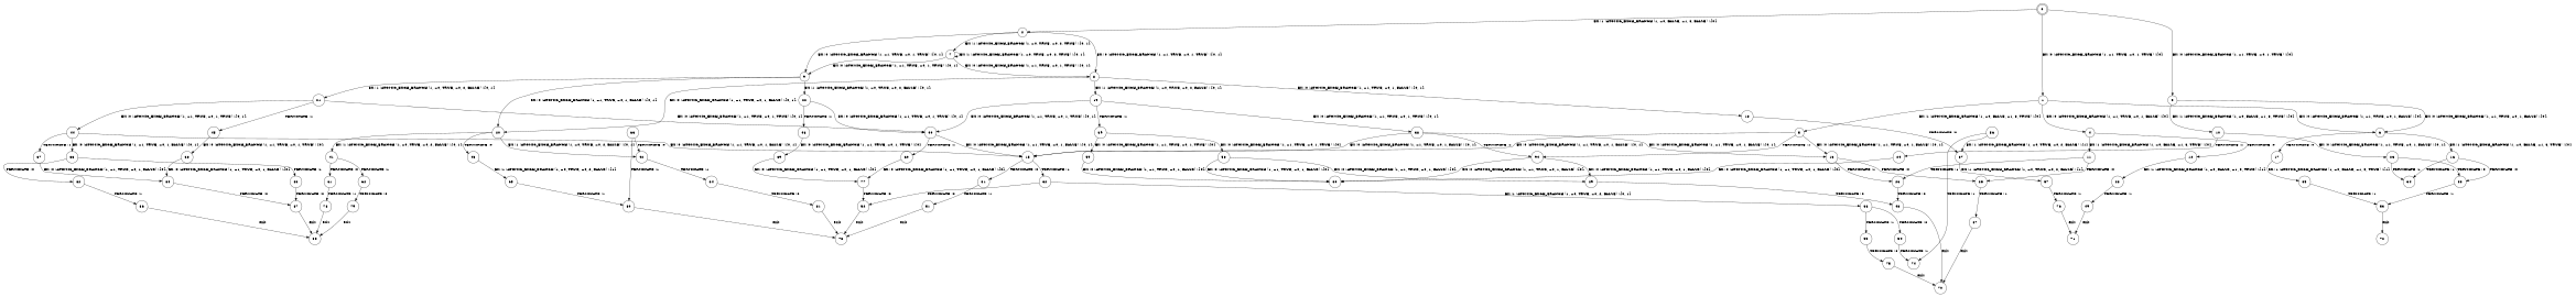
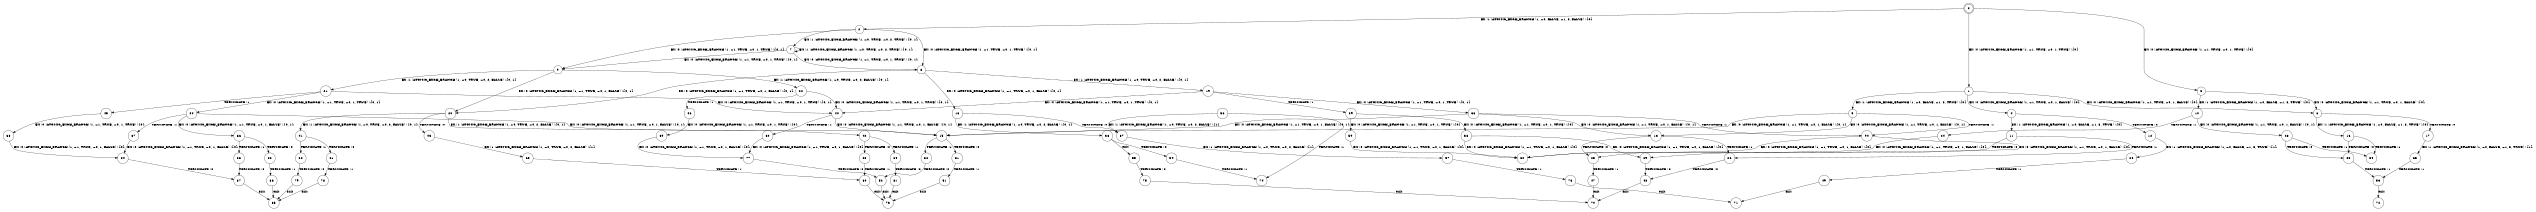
  digraph {
    node [shape=circle]
    0 [peripheries=2]
    1
    2
    3
    4
    5
    6
    7
    8
    9
    10
    11
    12
    13
    n15 [label=94]
    15
    16
    17
    18
    19
    20
    21
    22
    23
    24
    25
    26
    28
    29
    30
    31
    32
    33
    34
    35
    36
    37
    38
    39
    40
    41
    42
    43
    44
    45
    46
    47
    48
    49
    51
    52
    53
    54
    55
    57
    58
    59
    60
    61
    62
    63
    64
    65
    66
    67
    68
    69
    70
    71
    73
    72
    74
    75
    56
    76
    77
    78
    79
    80
    81
    82
    83
    84
    85
    86
    87
    0 -> 1 [label="EX !0 !ATOMIC_EXCH_BRANCH (1, +1, TRUE, +0, 1, TRUE) !{0}"]
    0 -> 2 [label="EX !1 !ATOMIC_EXCH_BRANCH (1, +0, FALSE, +1, 3, FALSE) !{0}"]
    0 -> 3 [label="EX !0 !ATOMIC_EXCH_BRANCH (1, +1, TRUE, +0, 1, TRUE) !{0}"]
    1 -> 4 [label="EX !0 !ATOMIC_EXCH_BRANCH (1, +1, TRUE, +0, 1, FALSE) !{0}"]
    1 -> 5 [label="EX !1 !ATOMIC_EXCH_BRANCH (1, +0, FALSE, +1, 3, TRUE) !{0}"]
    1 -> 6 [label="EX !0 !ATOMIC_EXCH_BRANCH (1, +1, TRUE, +0, 1, FALSE) !{0}"]
    2 -> 7 [label="EX !1 !ATOMIC_EXCH_BRANCH (1, +0, TRUE, +0, 2, TRUE) !{0, 1}"]
    2 -> 8 [label="EX !0 !ATOMIC_EXCH_BRANCH (1, +1, TRUE, +0, 1, TRUE) !{0, 1}"]
    2 -> 9 [label="EX !0 !ATOMIC_EXCH_BRANCH (1, +1, TRUE, +0, 1, TRUE) !{0, 1}"]
    3 -> 6 [label="EX !0 !ATOMIC_EXCH_BRANCH (1, +1, TRUE, +0, 1, FALSE) !{0}"]
    3 -> 10 [label="EX !1 !ATOMIC_EXCH_BRANCH (1, +0, FALSE, +1, 3, TRUE) !{0}"]
    4 -> 11 [label="EX !1 !ATOMIC_EXCH_BRANCH (1, +0, FALSE, +1, 3, TRUE) !{0}"]
    4 -> 12 [label="TERMINATE !0"]
    5 -> 13 [label="EX !0 !ATOMIC_EXCH_BRANCH (1, +1, TRUE, +0, 1, FALSE) !{0, 1}"]
    5 -> n15 [label="TERMINATE !1"]
    5 -> 15 [label="EX !0 !ATOMIC_EXCH_BRANCH (1, +1, TRUE, +0, 1, FALSE) !{0, 1}"]
    6 -> 16 [label="EX !1 !ATOMIC_EXCH_BRANCH (1, +0, FALSE, +1, 3, TRUE) !{0}"]
    6 -> 17 [label="TERMINATE !0"]
    7 -> 7 [label="EX !1 !ATOMIC_EXCH_BRANCH (1, +0, TRUE, +0, 2, TRUE) !{0, 1}"]
    7 -> 8 [label="EX !0 !ATOMIC_EXCH_BRANCH (1, +1, TRUE, +0, 1, TRUE) !{0, 1}"]
    7 -> 9 [label="EX !0 !ATOMIC_EXCH_BRANCH (1, +1, TRUE, +0, 1, TRUE) !{0, 1}"]
    8 -> 18 [label="EX !0 !ATOMIC_EXCH_BRANCH (1, +1, TRUE, +0, 1, FALSE) !{0, 1}"]
    8 -> 19 [label="EX !1 !ATOMIC_EXCH_BRANCH (1, +0, TRUE, +0, 2, FALSE) !{0, 1}"]
    8 -> 20 [label="EX !0 !ATOMIC_EXCH_BRANCH (1, +1, TRUE, +0, 1, FALSE) !{0, 1}"]
    9 -> 20 [label="EX !0 !ATOMIC_EXCH_BRANCH (1, +1, TRUE, +0, 1, FALSE) !{0, 1}"]
    9 -> 21 [label="EX !1 !ATOMIC_EXCH_BRANCH (1, +0, TRUE, +0, 2, FALSE) !{0, 1}"]
    9 -> 22 [label="EX !1 !ATOMIC_EXCH_BRANCH (1, +0, TRUE, +0, 2, FALSE) !{0, 1}"]
    10 -> 23 [label="EX !0 !ATOMIC_EXCH_BRANCH (1, +1, TRUE, +0, 1, FALSE) !{0, 1}"]
    10 -> 24 [label="TERMINATE !1"]
    11 -> 25 [label="TERMINATE !0"]
    11 -> 26 [label="TERMINATE !1"]
    12 -> 28 [label="EX !1 !ATOMIC_EXCH_BRANCH (1, +0, FALSE, +1, 3, TRUE) !{1}"]
    13 -> 25 [label="TERMINATE !0"]
    13 -> 26 [label="TERMINATE !1"]
    n15 -> 29 [label="EX !0 !ATOMIC_EXCH_BRANCH (1, +1, TRUE, +0, 1, FALSE) !{0}"]
    n15 -> 30 [label="EX !0 !ATOMIC_EXCH_BRANCH (1, +1, TRUE, +0, 1, FALSE) !{0}"]
    15 -> 31 [label="TERMINATE !0"]
    15 -> 32 [label="TERMINATE !1"]
    16 -> 33 [label="TERMINATE !0"]
    16 -> 34 [label="TERMINATE !1"]
    17 -> 35 [label="EX !1 !ATOMIC_EXCH_BRANCH (1, +0, FALSE, +1, 3, TRUE) !{1}"]
-   32 -> 36 [label="EX !1 !ATOMIC_EXCH_BRANCH (1, +0, TRUE, +0, 2, FALSE) !{0, 1}"]
+   18 -> 36 [label="EX !1 !ATOMIC_EXCH_BRANCH (1, +0, TRUE, +0, 2, FALSE) !{0, 1}"]
    18 -> 37 [label="TERMINATE !0"]
    19 -> 38 [label="EX !0 !ATOMIC_EXCH_BRANCH (1, +1, TRUE, +0, 1, TRUE) !{0, 1}"]
    19 -> 39 [label="TERMINATE !1"]
    19 -> 40 [label="EX !0 !ATOMIC_EXCH_BRANCH (1, +1, TRUE, +0, 1, TRUE) !{0, 1}"]
    20 -> 41 [label="EX !1 !ATOMIC_EXCH_BRANCH (1, +0, TRUE, +0, 2, FALSE) !{0, 1}"]
    20 -> 42 [label="EX !1 !ATOMIC_EXCH_BRANCH (1, +0, TRUE, +0, 2, FALSE) !{0, 1}"]
    20 -> 43 [label="TERMINATE !0"]
    21 -> 40 [label="EX !0 !ATOMIC_EXCH_BRANCH (1, +1, TRUE, +0, 1, TRUE) !{0, 1}"]
    21 -> 44 [label="EX !0 !ATOMIC_EXCH_BRANCH (1, +1, TRUE, +0, 1, TRUE) !{0, 1}"]
    21 -> 45 [label="TERMINATE !1"]
    22 -> 40 [label="EX !0 !ATOMIC_EXCH_BRANCH (1, +1, TRUE, +0, 1, TRUE) !{0, 1}"]
    22 -> 46 [label="TERMINATE !1"]
    23 -> 33 [label="TERMINATE !0"]
    23 -> 34 [label="TERMINATE !1"]
    24 -> 30 [label="EX !0 !ATOMIC_EXCH_BRANCH (1, +1, TRUE, +0, 1, FALSE) !{0}"]
    25 -> 47 [label="TERMINATE !1"]
    26 -> 48 [label="TERMINATE !0"]
    28 -> 49 [label="TERMINATE !1"]
    29 -> 48 [label="TERMINATE !0"]
    31 -> 51 [label="TERMINATE !1"]
    32 -> 52 [label="TERMINATE !0"]
    33 -> 53 [label="TERMINATE !1"]
    35 -> 53 [label="TERMINATE !1"]
    36 -> 54 [label="TERMINATE !0"]
-   36 -> 55 [label="TERMINATE !1"]
+   36 -> 55 [label=exit]
    37 -> 57 [label="EX !1 !ATOMIC_EXCH_BRANCH (1, +0, TRUE, +0, 2, FALSE) !{1}"]
    38 -> 13 [label="EX !0 !ATOMIC_EXCH_BRANCH (1, +1, TRUE, +0, 1, FALSE) !{0, 1}"]
    38 -> n15 [label="TERMINATE !1"]
    38 -> 15 [label="EX !0 !ATOMIC_EXCH_BRANCH (1, +1, TRUE, +0, 1, FALSE) !{0, 1}"]
    39 -> 58 [label="EX !0 !ATOMIC_EXCH_BRANCH (1, +1, TRUE, +0, 1, TRUE) !{0}"]
    39 -> 59 [label="EX !0 !ATOMIC_EXCH_BRANCH (1, +1, TRUE, +0, 1, TRUE) !{0}"]
    40 -> 15 [label="EX !0 !ATOMIC_EXCH_BRANCH (1, +1, TRUE, +0, 1, FALSE) !{0, 1}"]
    40 -> 60 [label="TERMINATE !1"]
    41 -> 61 [label="TERMINATE !0"]
    41 -> 62 [label="TERMINATE !1"]
-   63 -> 42 [label="TERMINATE !0"]
+   42 -> 63 [label="TERMINATE !0"]
    42 -> 64 [label="TERMINATE !1"]
    43 -> 65 [label="EX !1 !ATOMIC_EXCH_BRANCH (1, +0, TRUE, +0, 2, FALSE) !{1}"]
    44 -> 15 [label="EX !0 !ATOMIC_EXCH_BRANCH (1, +1, TRUE, +0, 1, FALSE) !{0, 1}"]
    44 -> 66 [label="EX !0 !ATOMIC_EXCH_BRANCH (1, +1, TRUE, +0, 1, FALSE) !{0, 1}"]
    44 -> 67 [label="TERMINATE !1"]
    45 -> 68 [label="EX !0 !ATOMIC_EXCH_BRANCH (1, +1, TRUE, +0, 1, TRUE) !{0}"]
    46 -> 69 [label="EX !0 !ATOMIC_EXCH_BRANCH (1, +1, TRUE, +0, 1, TRUE) !{0}"]
    47 -> 70 [label=exit]
    48 -> 70 [label=exit]
    49 -> 71 [label=exit]
    51 -> 73 [label=exit]
    52 -> 73 [label=exit]
    53 -> 72 [label=exit]
    54 -> 74 [label="TERMINATE !1"]
    55 -> 75 [label="TERMINATE !0"]
    57 -> 76 [label="TERMINATE !1"]
    58 -> 29 [label="EX !0 !ATOMIC_EXCH_BRANCH (1, +1, TRUE, +0, 1, FALSE) !{0}"]
    58 -> 30 [label="EX !0 !ATOMIC_EXCH_BRANCH (1, +1, TRUE, +0, 1, FALSE) !{0}"]
    59 -> 30 [label="EX !0 !ATOMIC_EXCH_BRANCH (1, +1, TRUE, +0, 1, FALSE) !{0}"]
    60 -> 77 [label="EX !0 !ATOMIC_EXCH_BRANCH (1, +1, TRUE, +0, 1, FALSE) !{0}"]
    61 -> 78 [label="TERMINATE !1"]
    62 -> 79 [label="TERMINATE !0"]
    63 -> 80 [label="TERMINATE !1"]
    64 -> 81 [label="TERMINATE !0"]
    65 -> 80 [label="TERMINATE !1"]
    66 -> 82 [label="TERMINATE !0"]
    66 -> 83 [label="TERMINATE !1"]
    67 -> 84 [label="EX !0 !ATOMIC_EXCH_BRANCH (1, +1, TRUE, +0, 1, FALSE) !{0}"]
    68 -> 84 [label="EX !0 !ATOMIC_EXCH_BRANCH (1, +1, TRUE, +0, 1, FALSE) !{0}"]
    69 -> 77 [label="EX !0 !ATOMIC_EXCH_BRANCH (1, +1, TRUE, +0, 1, FALSE) !{0}"]
    75 -> 70 [label=exit]
    56 -> 37 [label="EX !1 !ATOMIC_EXCH_BRANCH (1, +0, TRUE, +0, 2, FALSE) !{1}"]
    56 -> 74 [label="TERMINATE !1"]
    76 -> 71 [label=exit]
    77 -> 52 [label="TERMINATE !0"]
    78 -> 85 [label=exit]
    79 -> 85 [label=exit]
    80 -> 73 [label=exit]
    81 -> 73 [label=exit]
    82 -> 86 [label="TERMINATE !1"]
    83 -> 87 [label="TERMINATE !0"]
    84 -> 87 [label="TERMINATE !0"]
    86 -> 85 [label=exit]
    87 -> 85 [label=exit]
  }
